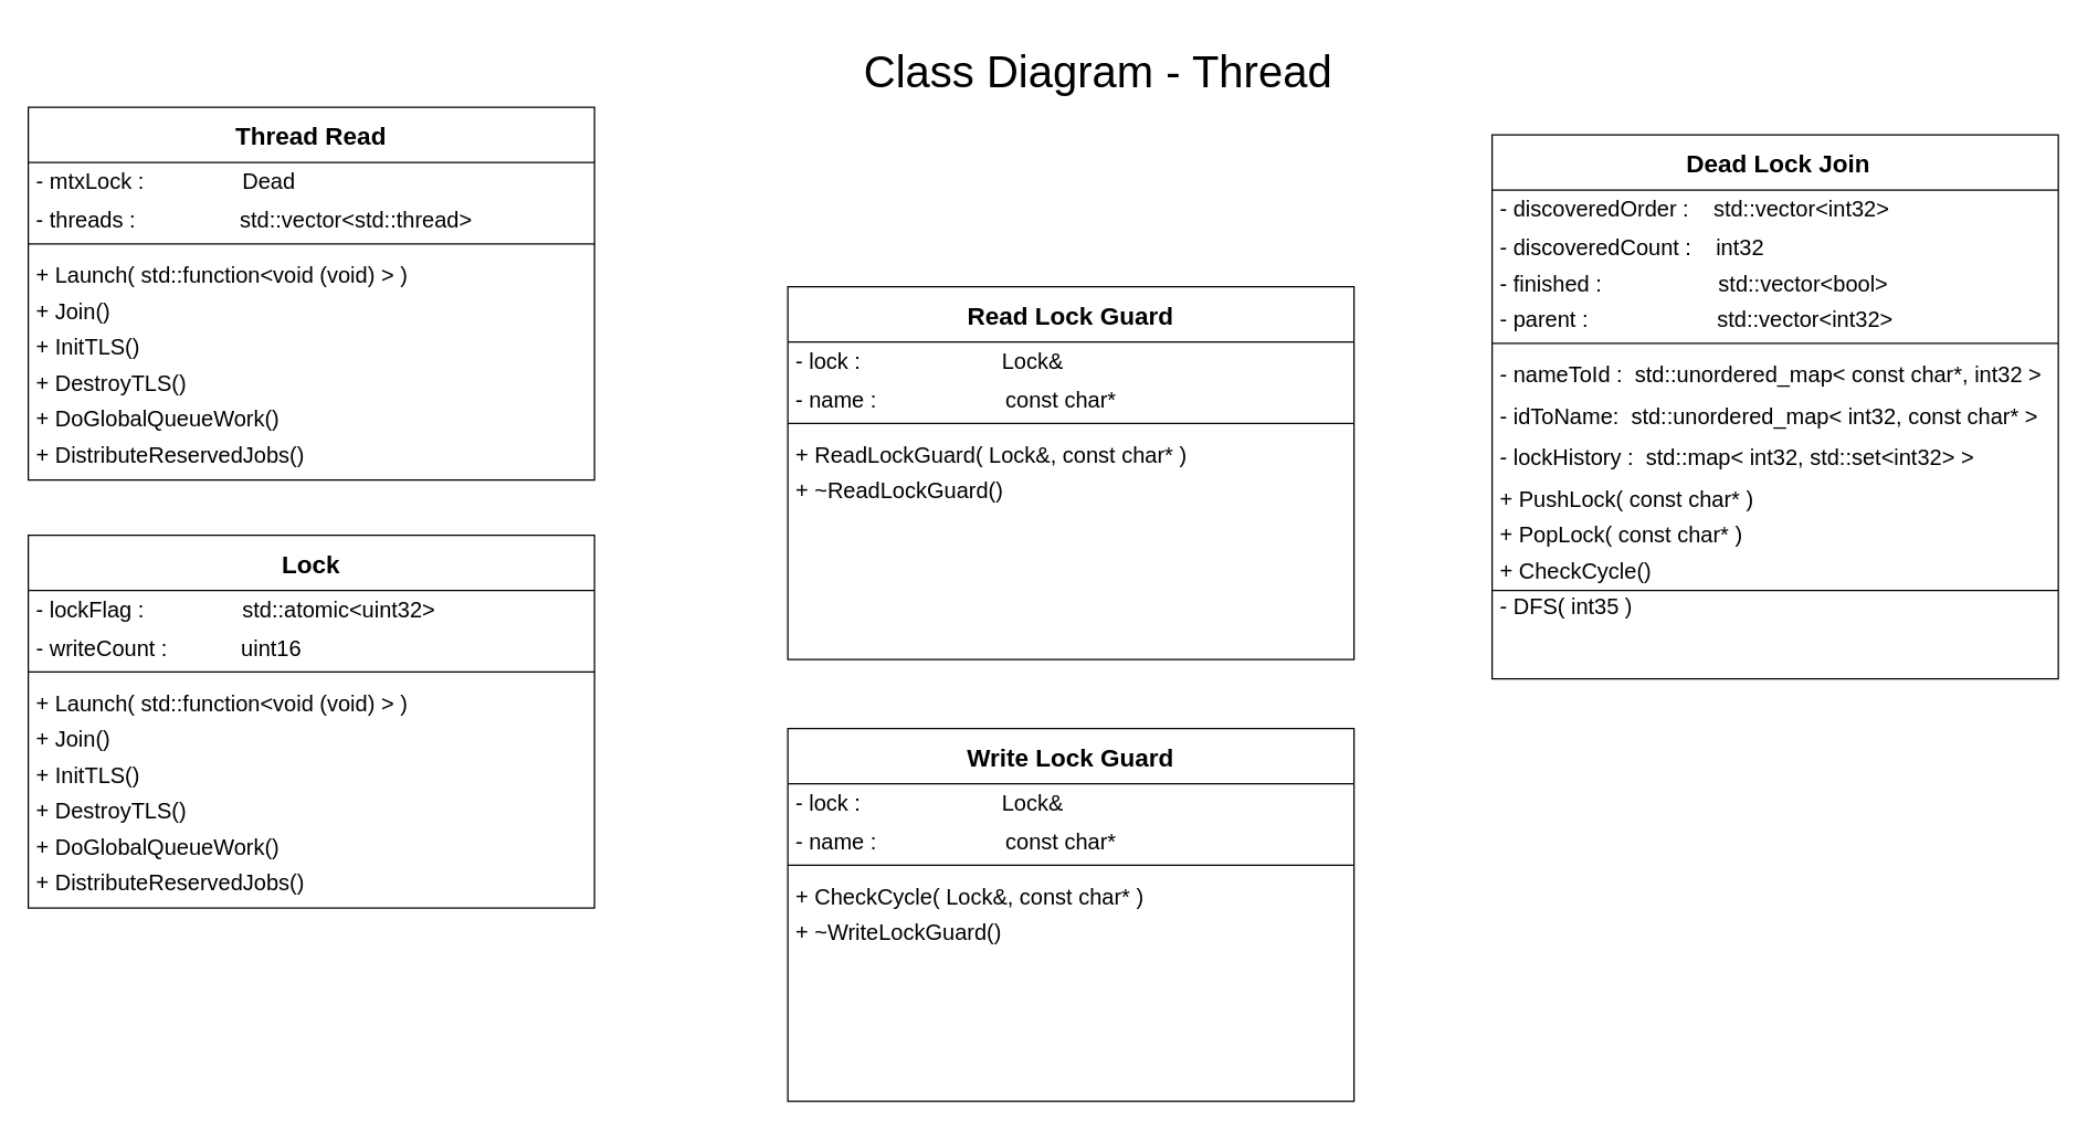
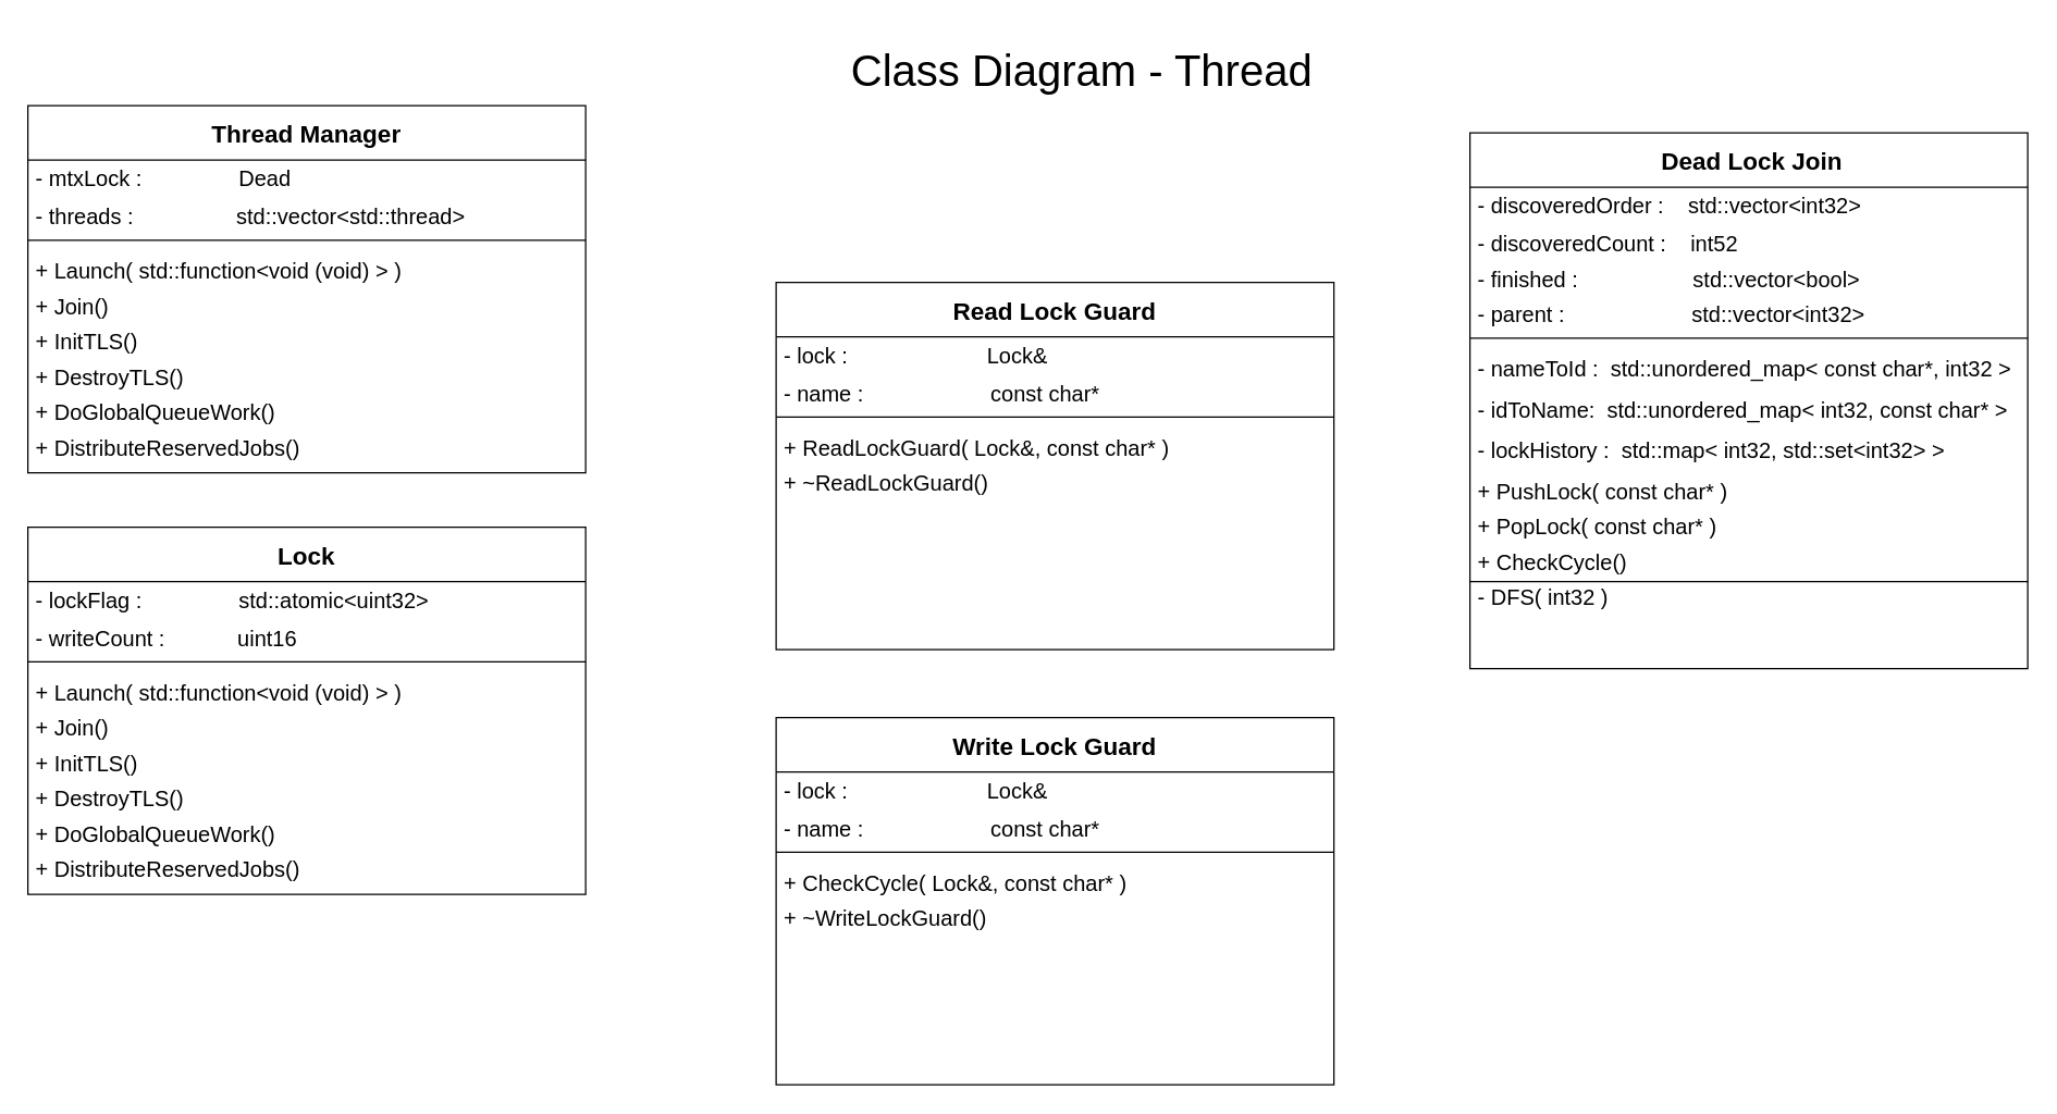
  <mxCell id="0" />
  <mxCell id="1" parent="0" />
- <mxCell id="2" value="Thread Read" style="swimlane;fontStyle=1;align=center;verticalAlign=middle;childLayout=stackLayout;horizontal=1;startSize=40;horizontalStack=0;resizeParent=1;resizeLast=0;collapsible=1;marginBottom=0;rounded=0;shadow=0;strokeWidth=1;fontSize=18;" parent="1" vertex="1"><mxGeometry x="20" y="77" width="410" height="270" as="geometry"><mxRectangle x="550" y="140" width="160" height="26" as="alternateBounds" /></mxGeometry></mxCell>
+ <mxCell id="2" value="Thread Manager" style="swimlane;fontStyle=1;align=center;verticalAlign=middle;childLayout=stackLayout;horizontal=1;startSize=40;horizontalStack=0;resizeParent=1;resizeLast=0;collapsible=1;marginBottom=0;rounded=0;shadow=0;strokeWidth=1;fontSize=18;" parent="1" vertex="1"><mxGeometry x="20" y="77" width="410" height="270" as="geometry"><mxRectangle x="550" y="140" width="160" height="26" as="alternateBounds" /></mxGeometry></mxCell>
  <mxCell id="3" value="- mtxLock :                Dead" style="text;align=left;verticalAlign=middle;spacingLeft=4;spacingRight=4;overflow=hidden;rotatable=0;points=[[0,0.5],[1,0.5]];portConstraint=eastwest;rounded=0;shadow=0;html=0;strokeColor=none;labelBorderColor=none;glass=0;sketch=0;fontSize=16;" parent="2" vertex="1"><mxGeometry y="40" width="410" height="26" as="geometry" /></mxCell>
  <mxCell id="4" value="- threads :                 std::vector&lt;std::thread&gt;" style="text;align=left;verticalAlign=top;spacingLeft=4;spacingRight=4;overflow=hidden;rotatable=0;points=[[0,0.5],[1,0.5]];portConstraint=eastwest;rounded=0;shadow=0;html=0;fontSize=16;" parent="2" vertex="1"><mxGeometry y="66" width="410" height="26" as="geometry" /></mxCell>
  <mxCell id="5" value=" " style="text;align=left;verticalAlign=top;spacingLeft=4;spacingRight=4;overflow=hidden;rotatable=0;points=[[0,0.5],[1,0.5]];portConstraint=eastwest;rounded=0;shadow=0;html=0;fontSize=16;" parent="2" vertex="1"><mxGeometry y="92" width="410" height="14" as="geometry" /></mxCell>
  <mxCell id="6" value="+ Launch( std::function&lt;void (void) &gt; )" style="text;align=left;verticalAlign=top;spacingLeft=4;spacingRight=4;overflow=hidden;rotatable=0;points=[[0,0.5],[1,0.5]];portConstraint=eastwest;rounded=0;shadow=0;html=0;fontSize=16;" parent="2" vertex="1"><mxGeometry y="106" width="410" height="26" as="geometry" /></mxCell>
  <mxCell id="7" value="+ Join()" style="text;align=left;verticalAlign=top;spacingLeft=4;spacingRight=4;overflow=hidden;rotatable=0;points=[[0,0.5],[1,0.5]];portConstraint=eastwest;rounded=0;shadow=0;html=0;fontSize=16;" parent="2" vertex="1"><mxGeometry y="132" width="410" height="26" as="geometry" /></mxCell>
  <mxCell id="8" value="+ InitTLS()" style="text;align=left;verticalAlign=top;spacingLeft=4;spacingRight=4;overflow=hidden;rotatable=0;points=[[0,0.5],[1,0.5]];portConstraint=eastwest;rounded=0;shadow=0;html=0;fontSize=16;" parent="2" vertex="1"><mxGeometry y="158" width="410" height="26" as="geometry" /></mxCell>
  <mxCell id="9" value="+ DestroyTLS()" style="text;align=left;verticalAlign=top;spacingLeft=4;spacingRight=4;overflow=hidden;rotatable=0;points=[[0,0.5],[1,0.5]];portConstraint=eastwest;rounded=0;shadow=0;html=0;fontSize=16;" parent="2" vertex="1"><mxGeometry y="184" width="410" height="26" as="geometry" /></mxCell>
  <mxCell id="10" value="+ DoGlobalQueueWork()" style="text;align=left;verticalAlign=top;spacingLeft=4;spacingRight=4;overflow=hidden;rotatable=0;points=[[0,0.5],[1,0.5]];portConstraint=eastwest;rounded=0;shadow=0;html=0;fontSize=16;" parent="2" vertex="1"><mxGeometry y="210" width="410" height="26" as="geometry" /></mxCell>
  <mxCell id="11" value="+ DistributeReservedJobs()" style="text;align=left;verticalAlign=top;spacingLeft=4;spacingRight=4;overflow=hidden;rotatable=0;points=[[0,0.5],[1,0.5]];portConstraint=eastwest;rounded=0;shadow=0;html=0;fontSize=16;" parent="2" vertex="1"><mxGeometry y="236" width="410" height="26" as="geometry" /></mxCell>
  <mxCell id="12" value="" style="endArrow=none;html=1;rounded=0;startSize=16;endSize=16;entryX=0;entryY=0.5;entryDx=0;entryDy=0;exitX=1;exitY=0.5;exitDx=0;exitDy=0;fontSize=16;" parent="2" source="5" target="5" edge="1"><mxGeometry width="50" height="50" relative="1" as="geometry"><mxPoint x="-270" y="236" as="sourcePoint" /><mxPoint x="-220" y="186" as="targetPoint" /></mxGeometry></mxCell>
  <mxCell id="13" value="Lock" style="swimlane;fontStyle=1;align=center;verticalAlign=middle;childLayout=stackLayout;horizontal=1;startSize=40;horizontalStack=0;resizeParent=1;resizeLast=0;collapsible=1;marginBottom=0;rounded=0;shadow=0;strokeWidth=1;fontSize=18;" parent="1" vertex="1"><mxGeometry x="20" y="387" width="410" height="270" as="geometry"><mxRectangle x="550" y="140" width="160" height="26" as="alternateBounds" /></mxGeometry></mxCell>
  <mxCell id="14" value="- lockFlag :                std::atomic&lt;uint32&gt;" style="text;align=left;verticalAlign=middle;spacingLeft=4;spacingRight=4;overflow=hidden;rotatable=0;points=[[0,0.5],[1,0.5]];portConstraint=eastwest;rounded=0;shadow=0;html=0;strokeColor=none;labelBorderColor=none;glass=0;sketch=0;fontSize=16;" parent="13" vertex="1"><mxGeometry y="40" width="410" height="26" as="geometry" /></mxCell>
  <mxCell id="15" value="- writeCount :            uint16" style="text;align=left;verticalAlign=top;spacingLeft=4;spacingRight=4;overflow=hidden;rotatable=0;points=[[0,0.5],[1,0.5]];portConstraint=eastwest;rounded=0;shadow=0;html=0;fontSize=16;" parent="13" vertex="1"><mxGeometry y="66" width="410" height="26" as="geometry" /></mxCell>
  <mxCell id="16" value=" " style="text;align=left;verticalAlign=top;spacingLeft=4;spacingRight=4;overflow=hidden;rotatable=0;points=[[0,0.5],[1,0.5]];portConstraint=eastwest;rounded=0;shadow=0;html=0;fontSize=16;" parent="13" vertex="1"><mxGeometry y="92" width="410" height="14" as="geometry" /></mxCell>
  <mxCell id="17" value="+ Launch( std::function&lt;void (void) &gt; )" style="text;align=left;verticalAlign=top;spacingLeft=4;spacingRight=4;overflow=hidden;rotatable=0;points=[[0,0.5],[1,0.5]];portConstraint=eastwest;rounded=0;shadow=0;html=0;fontSize=16;" parent="13" vertex="1"><mxGeometry y="106" width="410" height="26" as="geometry" /></mxCell>
  <mxCell id="18" value="+ Join()" style="text;align=left;verticalAlign=top;spacingLeft=4;spacingRight=4;overflow=hidden;rotatable=0;points=[[0,0.5],[1,0.5]];portConstraint=eastwest;rounded=0;shadow=0;html=0;fontSize=16;" parent="13" vertex="1"><mxGeometry y="132" width="410" height="26" as="geometry" /></mxCell>
  <mxCell id="19" value="+ InitTLS()" style="text;align=left;verticalAlign=top;spacingLeft=4;spacingRight=4;overflow=hidden;rotatable=0;points=[[0,0.5],[1,0.5]];portConstraint=eastwest;rounded=0;shadow=0;html=0;fontSize=16;" parent="13" vertex="1"><mxGeometry y="158" width="410" height="26" as="geometry" /></mxCell>
  <mxCell id="20" value="+ DestroyTLS()" style="text;align=left;verticalAlign=top;spacingLeft=4;spacingRight=4;overflow=hidden;rotatable=0;points=[[0,0.5],[1,0.5]];portConstraint=eastwest;rounded=0;shadow=0;html=0;fontSize=16;" parent="13" vertex="1"><mxGeometry y="184" width="410" height="26" as="geometry" /></mxCell>
  <mxCell id="21" value="+ DoGlobalQueueWork()" style="text;align=left;verticalAlign=top;spacingLeft=4;spacingRight=4;overflow=hidden;rotatable=0;points=[[0,0.5],[1,0.5]];portConstraint=eastwest;rounded=0;shadow=0;html=0;fontSize=16;" parent="13" vertex="1"><mxGeometry y="210" width="410" height="26" as="geometry" /></mxCell>
  <mxCell id="22" value="+ DistributeReservedJobs()" style="text;align=left;verticalAlign=top;spacingLeft=4;spacingRight=4;overflow=hidden;rotatable=0;points=[[0,0.5],[1,0.5]];portConstraint=eastwest;rounded=0;shadow=0;html=0;fontSize=16;" parent="13" vertex="1"><mxGeometry y="236" width="410" height="26" as="geometry" /></mxCell>
  <mxCell id="23" value="" style="endArrow=none;html=1;rounded=0;startSize=16;endSize=16;entryX=0;entryY=0.5;entryDx=0;entryDy=0;exitX=1;exitY=0.5;exitDx=0;exitDy=0;fontSize=16;" parent="13" source="16" target="16" edge="1"><mxGeometry width="50" height="50" relative="1" as="geometry"><mxPoint x="-270" y="236" as="sourcePoint" /><mxPoint x="-220" y="186" as="targetPoint" /></mxGeometry></mxCell>
  <mxCell id="24" value="Read Lock Guard" style="swimlane;fontStyle=1;align=center;verticalAlign=middle;childLayout=stackLayout;horizontal=1;startSize=40;horizontalStack=0;resizeParent=1;resizeLast=0;collapsible=1;marginBottom=0;rounded=0;shadow=0;strokeWidth=1;fontSize=18;" parent="1" vertex="1"><mxGeometry x="570" y="207" width="410" height="270" as="geometry"><mxRectangle x="550" y="140" width="160" height="26" as="alternateBounds" /></mxGeometry></mxCell>
  <mxCell id="25" value="- lock :                       Lock&amp;" style="text;align=left;verticalAlign=middle;spacingLeft=4;spacingRight=4;overflow=hidden;rotatable=0;points=[[0,0.5],[1,0.5]];portConstraint=eastwest;rounded=0;shadow=0;html=0;strokeColor=none;labelBorderColor=none;glass=0;sketch=0;fontSize=16;" parent="24" vertex="1"><mxGeometry y="40" width="410" height="26" as="geometry" /></mxCell>
  <mxCell id="26" value="- name :                     const char*" style="text;align=left;verticalAlign=top;spacingLeft=4;spacingRight=4;overflow=hidden;rotatable=0;points=[[0,0.5],[1,0.5]];portConstraint=eastwest;rounded=0;shadow=0;html=0;fontSize=16;" parent="24" vertex="1"><mxGeometry y="66" width="410" height="26" as="geometry" /></mxCell>
  <mxCell id="27" value=" " style="text;align=left;verticalAlign=top;spacingLeft=4;spacingRight=4;overflow=hidden;rotatable=0;points=[[0,0.5],[1,0.5]];portConstraint=eastwest;rounded=0;shadow=0;html=0;fontSize=16;" parent="24" vertex="1"><mxGeometry y="92" width="410" height="14" as="geometry" /></mxCell>
  <mxCell id="28" value="+ ReadLockGuard( Lock&amp;, const char* )" style="text;align=left;verticalAlign=top;spacingLeft=4;spacingRight=4;overflow=hidden;rotatable=0;points=[[0,0.5],[1,0.5]];portConstraint=eastwest;rounded=0;shadow=0;html=0;fontSize=16;" parent="24" vertex="1"><mxGeometry y="106" width="410" height="26" as="geometry" /></mxCell>
  <mxCell id="29" value="+ ~ReadLockGuard()" style="text;align=left;verticalAlign=top;spacingLeft=4;spacingRight=4;overflow=hidden;rotatable=0;points=[[0,0.5],[1,0.5]];portConstraint=eastwest;rounded=0;shadow=0;html=0;fontSize=16;" parent="24" vertex="1"><mxGeometry y="132" width="410" height="26" as="geometry" /></mxCell>
  <mxCell id="30" value="" style="endArrow=none;html=1;rounded=0;startSize=16;endSize=16;entryX=0;entryY=0.5;entryDx=0;entryDy=0;exitX=1;exitY=0.5;exitDx=0;exitDy=0;fontSize=16;" parent="24" source="27" target="27" edge="1"><mxGeometry width="50" height="50" relative="1" as="geometry"><mxPoint x="-270" y="236" as="sourcePoint" /><mxPoint x="-220" y="186" as="targetPoint" /></mxGeometry></mxCell>
  <mxCell id="31" value="Write Lock Guard" style="swimlane;fontStyle=1;align=center;verticalAlign=middle;childLayout=stackLayout;horizontal=1;startSize=40;horizontalStack=0;resizeParent=1;resizeLast=0;collapsible=1;marginBottom=0;rounded=0;shadow=0;strokeWidth=1;fontSize=18;" parent="1" vertex="1"><mxGeometry x="570" y="527" width="410" height="270" as="geometry"><mxRectangle x="550" y="140" width="160" height="26" as="alternateBounds" /></mxGeometry></mxCell>
  <mxCell id="32" value="- lock :                       Lock&amp;" style="text;align=left;verticalAlign=middle;spacingLeft=4;spacingRight=4;overflow=hidden;rotatable=0;points=[[0,0.5],[1,0.5]];portConstraint=eastwest;rounded=0;shadow=0;html=0;strokeColor=none;labelBorderColor=none;glass=0;sketch=0;fontSize=16;" parent="31" vertex="1"><mxGeometry y="40" width="410" height="26" as="geometry" /></mxCell>
  <mxCell id="33" value="- name :                     const char*" style="text;align=left;verticalAlign=top;spacingLeft=4;spacingRight=4;overflow=hidden;rotatable=0;points=[[0,0.5],[1,0.5]];portConstraint=eastwest;rounded=0;shadow=0;html=0;fontSize=16;" parent="31" vertex="1"><mxGeometry y="66" width="410" height="26" as="geometry" /></mxCell>
  <mxCell id="34" value=" " style="text;align=left;verticalAlign=top;spacingLeft=4;spacingRight=4;overflow=hidden;rotatable=0;points=[[0,0.5],[1,0.5]];portConstraint=eastwest;rounded=0;shadow=0;html=0;fontSize=16;" parent="31" vertex="1"><mxGeometry y="92" width="410" height="14" as="geometry" /></mxCell>
  <mxCell id="35" value="+ CheckCycle( Lock&amp;, const char* )" style="text;align=left;verticalAlign=top;spacingLeft=4;spacingRight=4;overflow=hidden;rotatable=0;points=[[0,0.5],[1,0.5]];portConstraint=eastwest;rounded=0;shadow=0;html=0;fontSize=16;" parent="31" vertex="1"><mxGeometry y="106" width="410" height="26" as="geometry" /></mxCell>
  <mxCell id="36" value="+ ~WriteLockGuard()" style="text;align=left;verticalAlign=top;spacingLeft=4;spacingRight=4;overflow=hidden;rotatable=0;points=[[0,0.5],[1,0.5]];portConstraint=eastwest;rounded=0;shadow=0;html=0;fontSize=16;" parent="31" vertex="1"><mxGeometry y="132" width="410" height="26" as="geometry" /></mxCell>
  <mxCell id="37" value="" style="endArrow=none;html=1;rounded=0;startSize=16;endSize=16;entryX=0;entryY=0.5;entryDx=0;entryDy=0;exitX=1;exitY=0.5;exitDx=0;exitDy=0;fontSize=16;" parent="31" source="34" target="34" edge="1"><mxGeometry width="50" height="50" relative="1" as="geometry"><mxPoint x="-270" y="236" as="sourcePoint" /><mxPoint x="-220" y="186" as="targetPoint" /></mxGeometry></mxCell>
  <mxCell id="38" value=" Dead Lock Join" style="swimlane;fontStyle=1;align=center;verticalAlign=middle;childLayout=stackLayout;horizontal=1;startSize=40;horizontalStack=0;resizeParent=1;resizeLast=0;collapsible=1;marginBottom=0;rounded=0;shadow=0;strokeWidth=1;fontSize=18;" parent="1" vertex="1"><mxGeometry x="1080" y="97" width="410" height="394" as="geometry"><mxRectangle x="550" y="140" width="160" height="26" as="alternateBounds" /></mxGeometry></mxCell>
  <mxCell id="39" value="- discoveredOrder :    std::vector&lt;int32&gt;" style="text;align=left;verticalAlign=middle;spacingLeft=4;spacingRight=4;overflow=hidden;rotatable=0;points=[[0,0.5],[1,0.5]];portConstraint=eastwest;rounded=0;shadow=0;html=0;strokeColor=none;labelBorderColor=none;glass=0;sketch=0;fontSize=16;" parent="38" vertex="1"><mxGeometry y="40" width="410" height="26" as="geometry" /></mxCell>
- <mxCell id="40" value="- discoveredCount :    int32" style="text;align=left;verticalAlign=top;spacingLeft=4;spacingRight=4;overflow=hidden;rotatable=0;points=[[0,0.5],[1,0.5]];portConstraint=eastwest;rounded=0;shadow=0;html=0;fontSize=16;" parent="38" vertex="1"><mxGeometry y="66" width="410" height="26" as="geometry" /></mxCell>
+ <mxCell id="40" value="- discoveredCount :    int52" style="text;align=left;verticalAlign=top;spacingLeft=4;spacingRight=4;overflow=hidden;rotatable=0;points=[[0,0.5],[1,0.5]];portConstraint=eastwest;rounded=0;shadow=0;html=0;fontSize=16;" parent="38" vertex="1"><mxGeometry y="66" width="410" height="26" as="geometry" /></mxCell>
  <mxCell id="41" value="- finished :                   std::vector&lt;bool&gt;" style="text;align=left;verticalAlign=top;spacingLeft=4;spacingRight=4;overflow=hidden;rotatable=0;points=[[0,0.5],[1,0.5]];portConstraint=eastwest;rounded=0;shadow=0;html=0;fontSize=16;" parent="38" vertex="1"><mxGeometry y="92" width="410" height="26" as="geometry" /></mxCell>
  <mxCell id="42" value="- parent :                     std::vector&lt;int32&gt;" style="text;align=left;verticalAlign=top;spacingLeft=4;spacingRight=4;overflow=hidden;rotatable=0;points=[[0,0.5],[1,0.5]];portConstraint=eastwest;rounded=0;shadow=0;html=0;fontSize=16;" parent="38" vertex="1"><mxGeometry y="118" width="410" height="26" as="geometry" /></mxCell>
  <mxCell id="43" value=" " style="text;align=left;verticalAlign=top;spacingLeft=4;spacingRight=4;overflow=hidden;rotatable=0;points=[[0,0.5],[1,0.5]];portConstraint=eastwest;rounded=0;shadow=0;html=0;fontSize=16;" parent="38" vertex="1"><mxGeometry y="144" width="410" height="14" as="geometry" /></mxCell>
  <mxCell id="44" value="- nameToId :  std::unordered_map&lt; const char*, int32 &gt;" style="text;align=left;verticalAlign=top;spacingLeft=4;spacingRight=4;overflow=hidden;rotatable=0;points=[[0,0.5],[1,0.5]];portConstraint=eastwest;rounded=0;shadow=0;html=0;fontSize=16;" parent="38" vertex="1"><mxGeometry y="158" width="410" height="30" as="geometry" /></mxCell>
  <mxCell id="45" value="- idToName:  std::unordered_map&lt; int32, const char* &gt;" style="text;align=left;verticalAlign=top;spacingLeft=4;spacingRight=4;overflow=hidden;rotatable=0;points=[[0,0.5],[1,0.5]];portConstraint=eastwest;rounded=0;shadow=0;html=0;fontSize=16;" parent="38" vertex="1"><mxGeometry y="188" width="410" height="30" as="geometry" /></mxCell>
  <mxCell id="46" value="- lockHistory :  std::map&lt; int32, std::set&lt;int32&gt; &gt;" style="text;align=left;verticalAlign=top;spacingLeft=4;spacingRight=4;overflow=hidden;rotatable=0;points=[[0,0.5],[1,0.5]];portConstraint=eastwest;rounded=0;shadow=0;html=0;fontSize=16;" parent="38" vertex="1"><mxGeometry y="218" width="410" height="30" as="geometry" /></mxCell>
  <mxCell id="47" value="" style="endArrow=none;html=1;rounded=0;startSize=16;endSize=16;entryX=0;entryY=0.5;entryDx=0;entryDy=0;exitX=1;exitY=0.5;exitDx=0;exitDy=0;fontSize=16;" parent="38" edge="1"><mxGeometry width="50" height="50" relative="1" as="geometry"><mxPoint x="410" y="330.0" as="sourcePoint" /><mxPoint y="330.0" as="targetPoint" /></mxGeometry></mxCell>
  <mxCell id="48" value="+ PushLock( const char* )" style="text;align=left;verticalAlign=top;spacingLeft=4;spacingRight=4;overflow=hidden;rotatable=0;points=[[0,0.5],[1,0.5]];portConstraint=eastwest;rounded=0;shadow=0;html=0;fontSize=16;" parent="38" vertex="1"><mxGeometry y="248" width="410" height="26" as="geometry" /></mxCell>
  <mxCell id="49" value="+ PopLock( const char* )" style="text;align=left;verticalAlign=top;spacingLeft=4;spacingRight=4;overflow=hidden;rotatable=0;points=[[0,0.5],[1,0.5]];portConstraint=eastwest;rounded=0;shadow=0;html=0;fontSize=16;" parent="38" vertex="1"><mxGeometry y="274" width="410" height="26" as="geometry" /></mxCell>
  <mxCell id="50" value="+ CheckCycle()" style="text;align=left;verticalAlign=top;spacingLeft=4;spacingRight=4;overflow=hidden;rotatable=0;points=[[0,0.5],[1,0.5]];portConstraint=eastwest;rounded=0;shadow=0;html=0;fontSize=16;" parent="38" vertex="1"><mxGeometry y="300" width="410" height="26" as="geometry" /></mxCell>
- <mxCell id="51" value="- DFS( int35 )" style="text;align=left;verticalAlign=top;spacingLeft=4;spacingRight=4;overflow=hidden;rotatable=0;points=[[0,0.5],[1,0.5]];portConstraint=eastwest;rounded=0;shadow=0;html=0;fontSize=16;" parent="38" vertex="1"><mxGeometry y="326" width="410" height="34" as="geometry" /></mxCell>
+ <mxCell id="51" value="- DFS( int32 )" style="text;align=left;verticalAlign=top;spacingLeft=4;spacingRight=4;overflow=hidden;rotatable=0;points=[[0,0.5],[1,0.5]];portConstraint=eastwest;rounded=0;shadow=0;html=0;fontSize=16;" parent="38" vertex="1"><mxGeometry y="326" width="410" height="34" as="geometry" /></mxCell>
  <mxCell id="52" value="" style="endArrow=none;html=1;rounded=0;startSize=16;endSize=16;entryX=0;entryY=0.5;entryDx=0;entryDy=0;exitX=1;exitY=0.5;exitDx=0;exitDy=0;fontSize=16;" parent="38" source="43" target="43" edge="1"><mxGeometry width="50" height="50" relative="1" as="geometry"><mxPoint x="-270" y="236" as="sourcePoint" /><mxPoint x="-220" y="186" as="targetPoint" /></mxGeometry></mxCell>
  <mxCell id="53" value="Class Diagram - Thread" style="text;html=1;strokeColor=none;fillColor=none;align=center;verticalAlign=middle;whiteSpace=wrap;rounded=0;fontSize=32;" parent="1" vertex="1"><mxGeometry x="535" y="20" width="520" height="64" as="geometry" /></mxCell>
